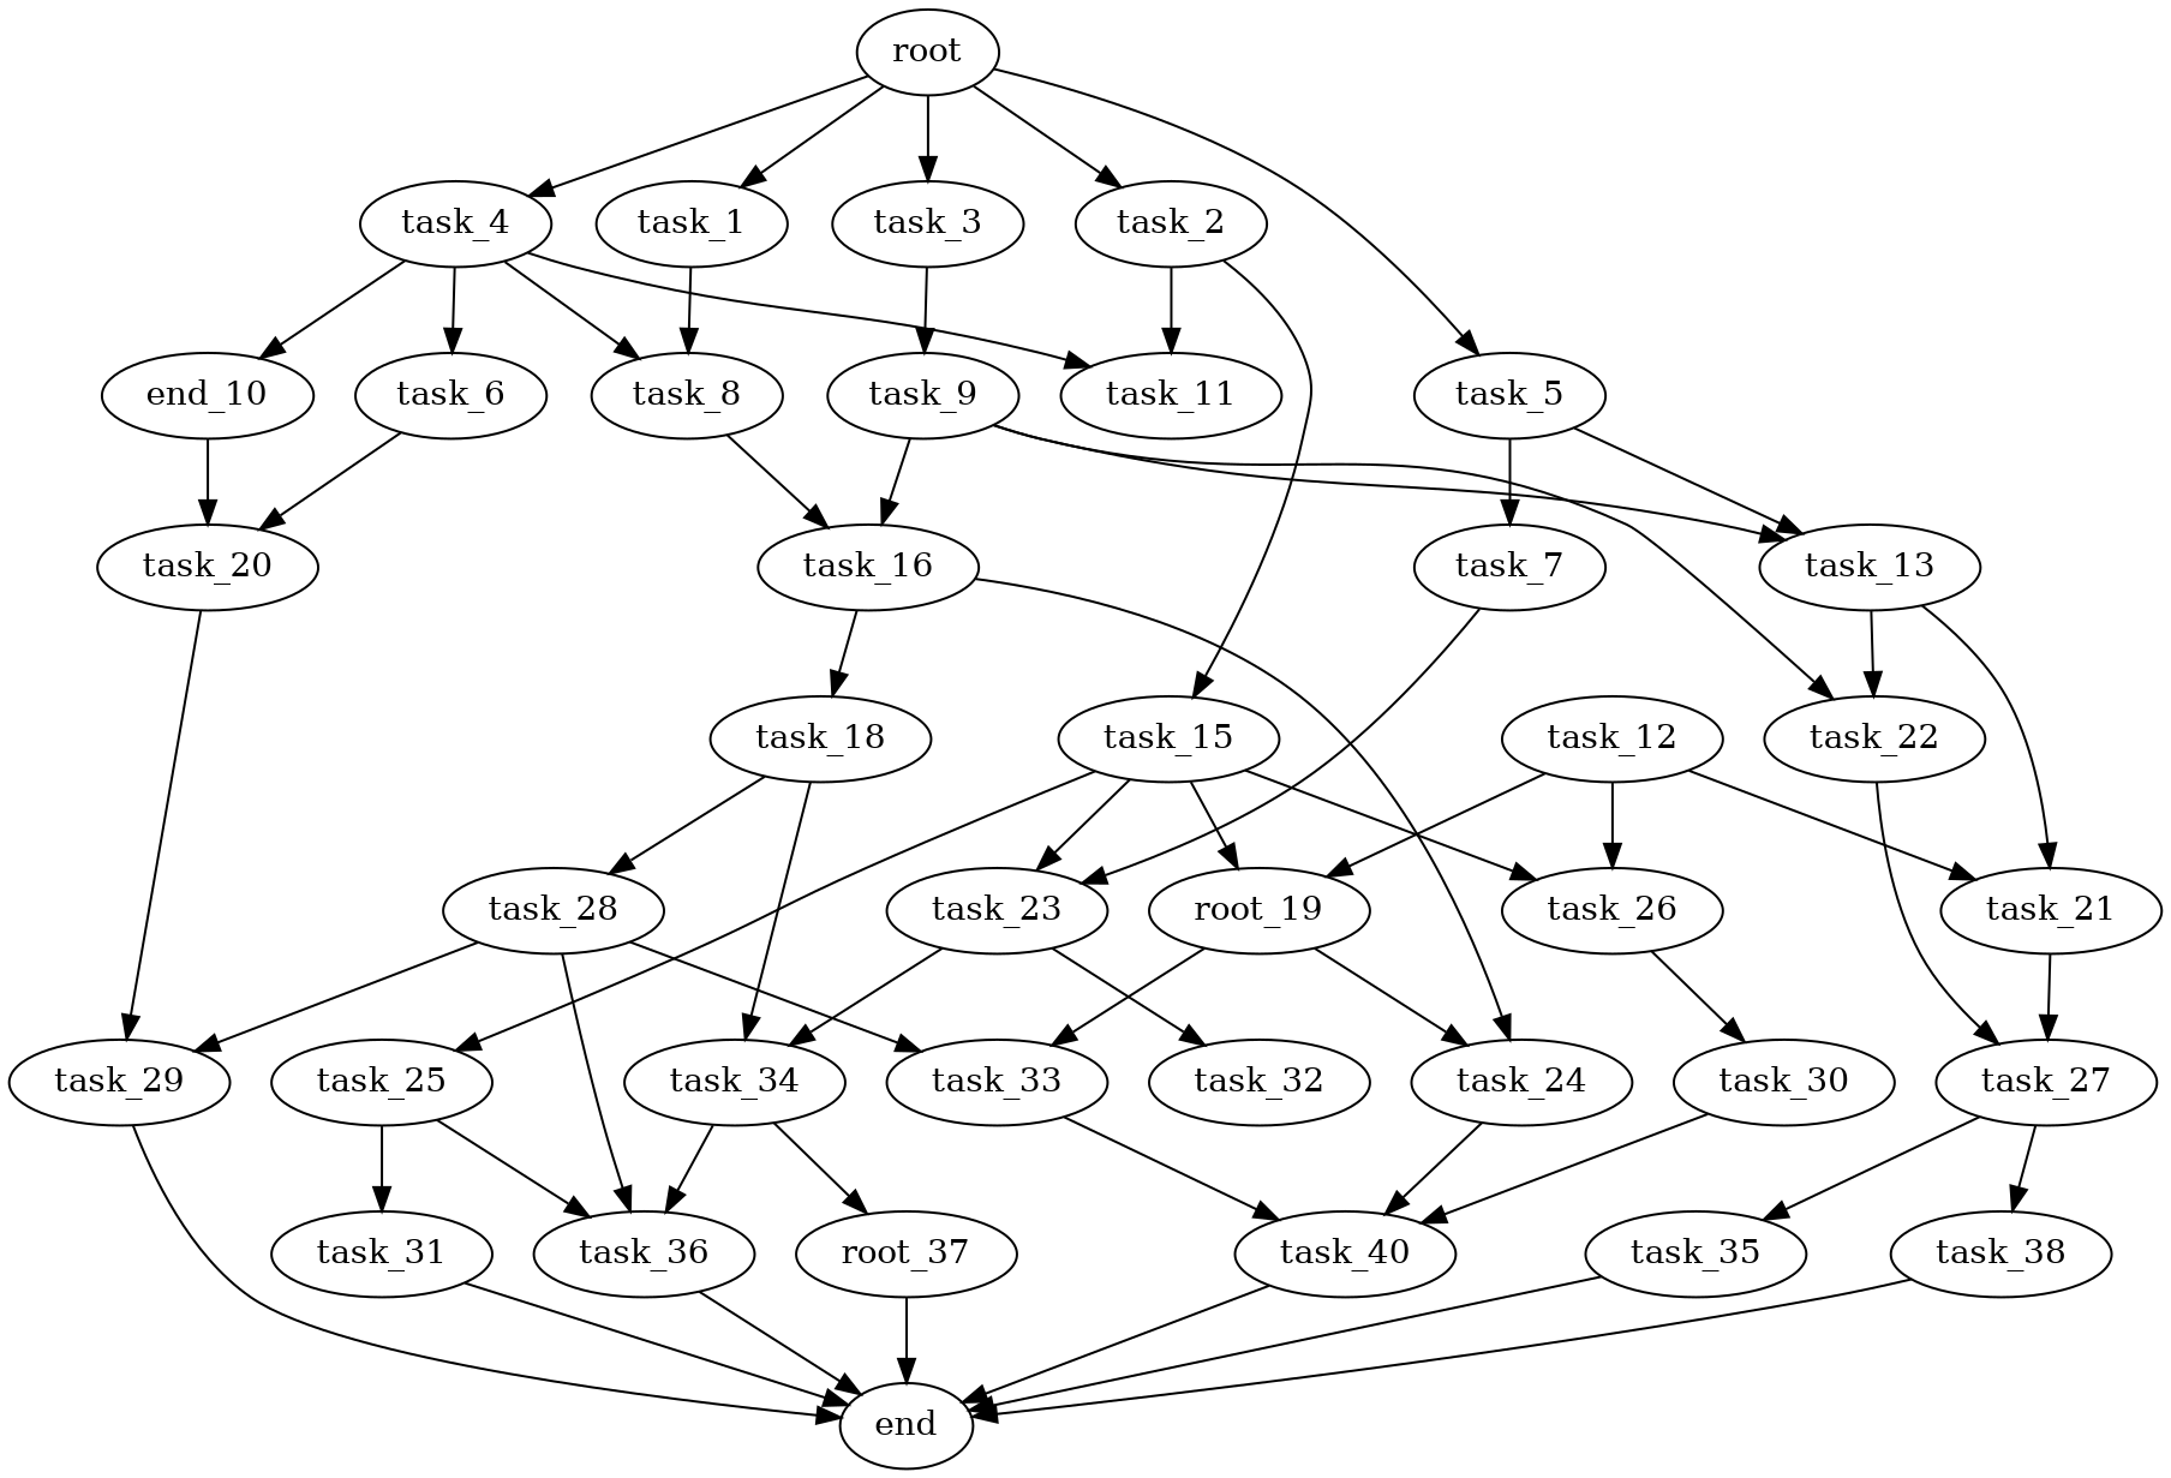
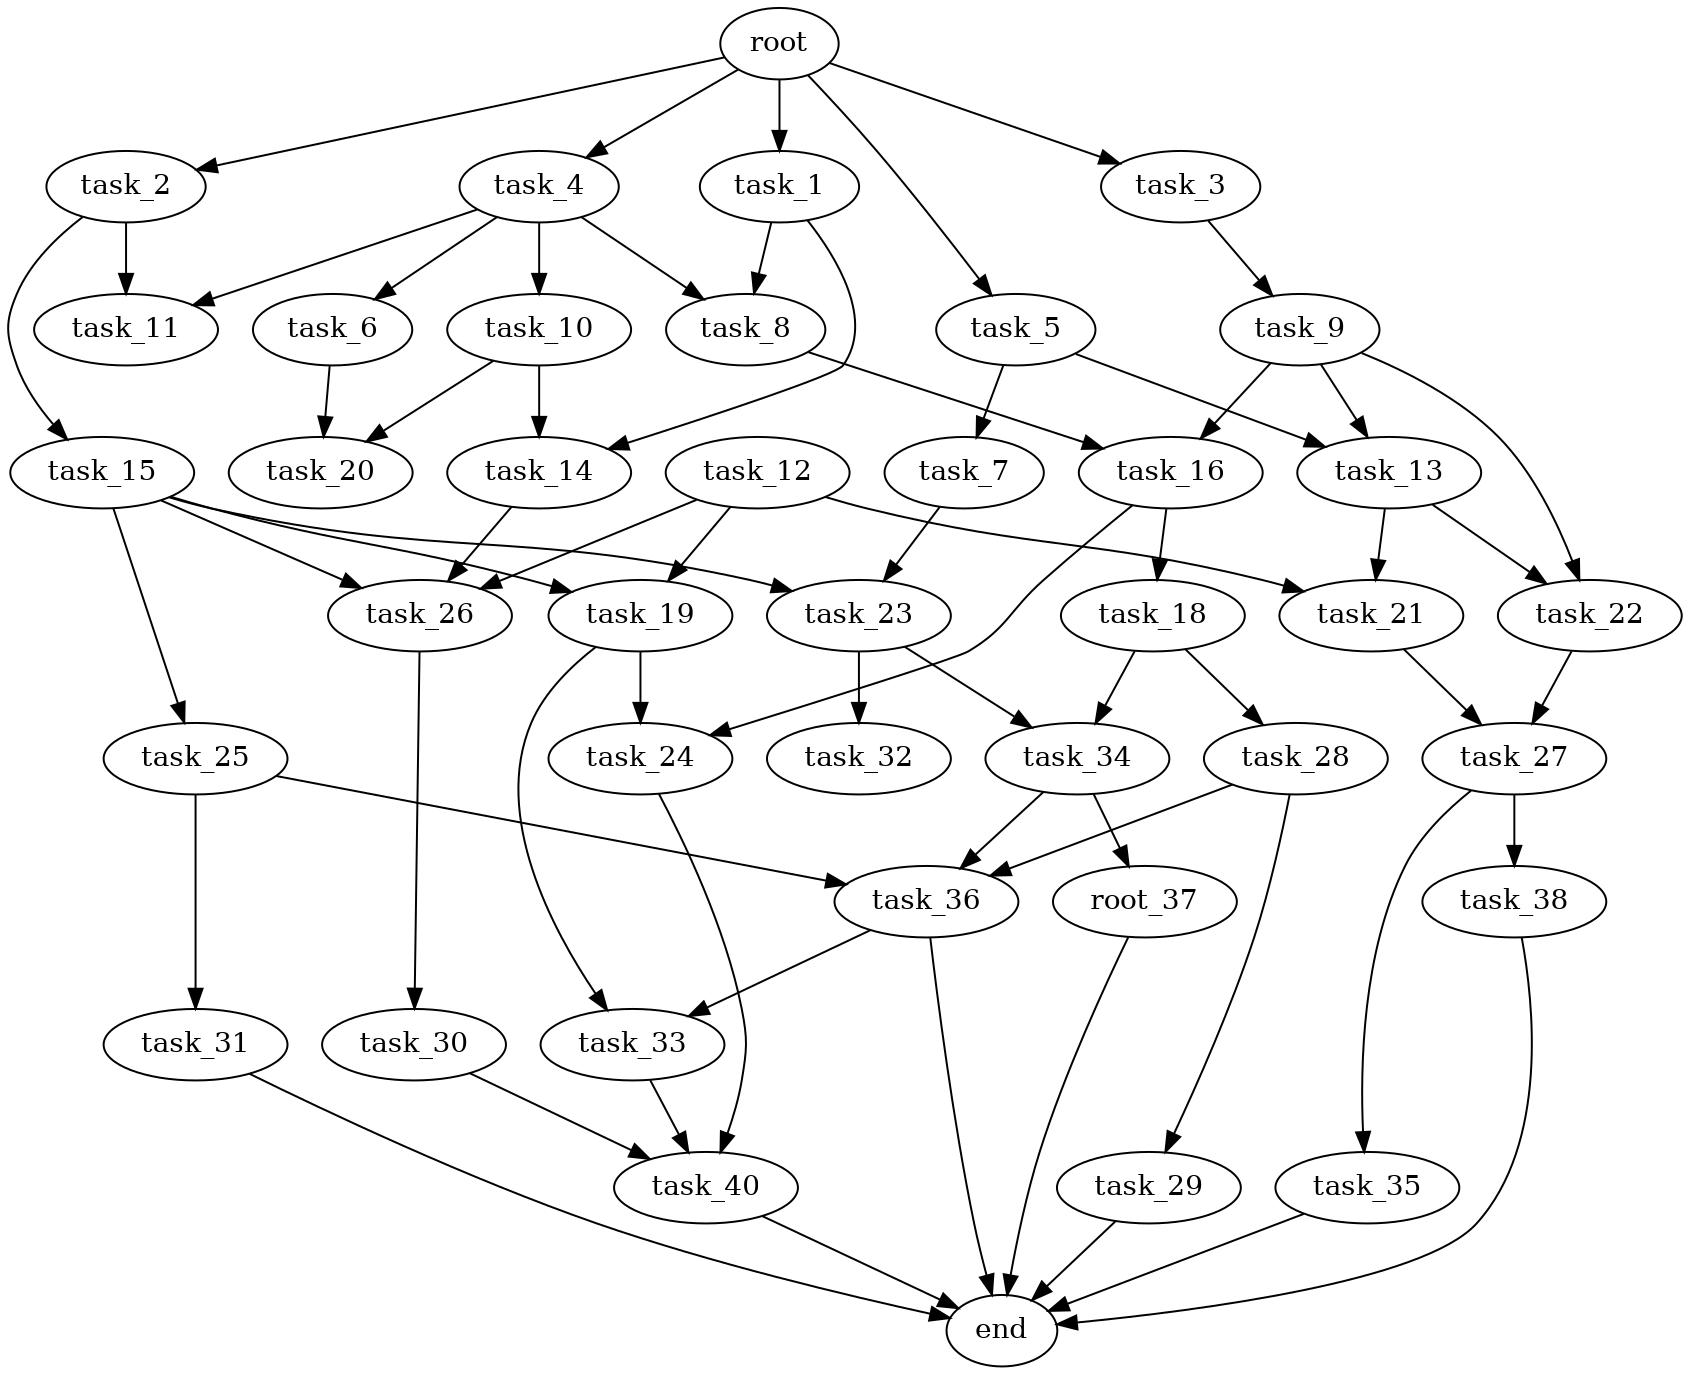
  digraph {
    root
    task_1
    task_2
    task_3
    task_4
    task_5
    task_8
+   task_14
    task_11
    task_15
    task_9
-   task_10 [label=end_10]
+   task_10
    task_6
    task_7
    task_13
    task_16
    task_26
    task_20
    task_23
-   task_19 [label=root_19]
+   task_19
    task_25
    task_22
    task_21
    task_12
    task_29
    task_34
    task_32
    task_18
    task_24
    task_27
    task_33
    task_30
    task_31
    task_36
    task_28
    task_40
    n37 [label=root_37]
    end
    task_35
    task_38
    root -> task_1
    root -> task_2
    root -> task_3
    root -> task_4
    root -> task_5
    task_1 -> task_8
+   task_1 -> task_14
    task_2 -> task_11
    task_2 -> task_15
    task_3 -> task_9
    task_4 -> task_8
    task_4 -> task_11
    task_4 -> task_10
    task_4 -> task_6
    task_5 -> task_7
    task_5 -> task_13
    task_8 -> task_16
+   task_14 -> task_26
    task_15 -> task_26
    task_15 -> task_23
    task_15 -> task_19
    task_15 -> task_25
    task_9 -> task_13
    task_9 -> task_16
    task_9 -> task_22
+   task_10 -> task_14
    task_10 -> task_20
    task_6 -> task_20
    task_7 -> task_23
    task_13 -> task_22
    task_13 -> task_21
    task_16 -> task_18
    task_16 -> task_24
    task_26 -> task_30
-   task_20 -> task_29
    task_23 -> task_34
    task_23 -> task_32
    task_19 -> task_24
    task_19 -> task_33
    task_25 -> task_31
    task_25 -> task_36
    task_22 -> task_27
    task_21 -> task_27
    task_12 -> task_26
    task_12 -> task_19
    task_12 -> task_21
    task_29 -> end
    task_34 -> task_36
    task_34 -> n37
    task_18 -> task_34
    task_18 -> task_28
    task_24 -> task_40
    task_27 -> task_35
    task_27 -> task_38
    task_33 -> task_40
    task_30 -> task_40
    task_31 -> end
    task_36 -> end
    task_28 -> task_29
-   task_28 -> task_33
+   task_36 -> task_33
    task_28 -> task_36
    task_40 -> end
    n37 -> end
    task_35 -> end
    task_38 -> end
  }
